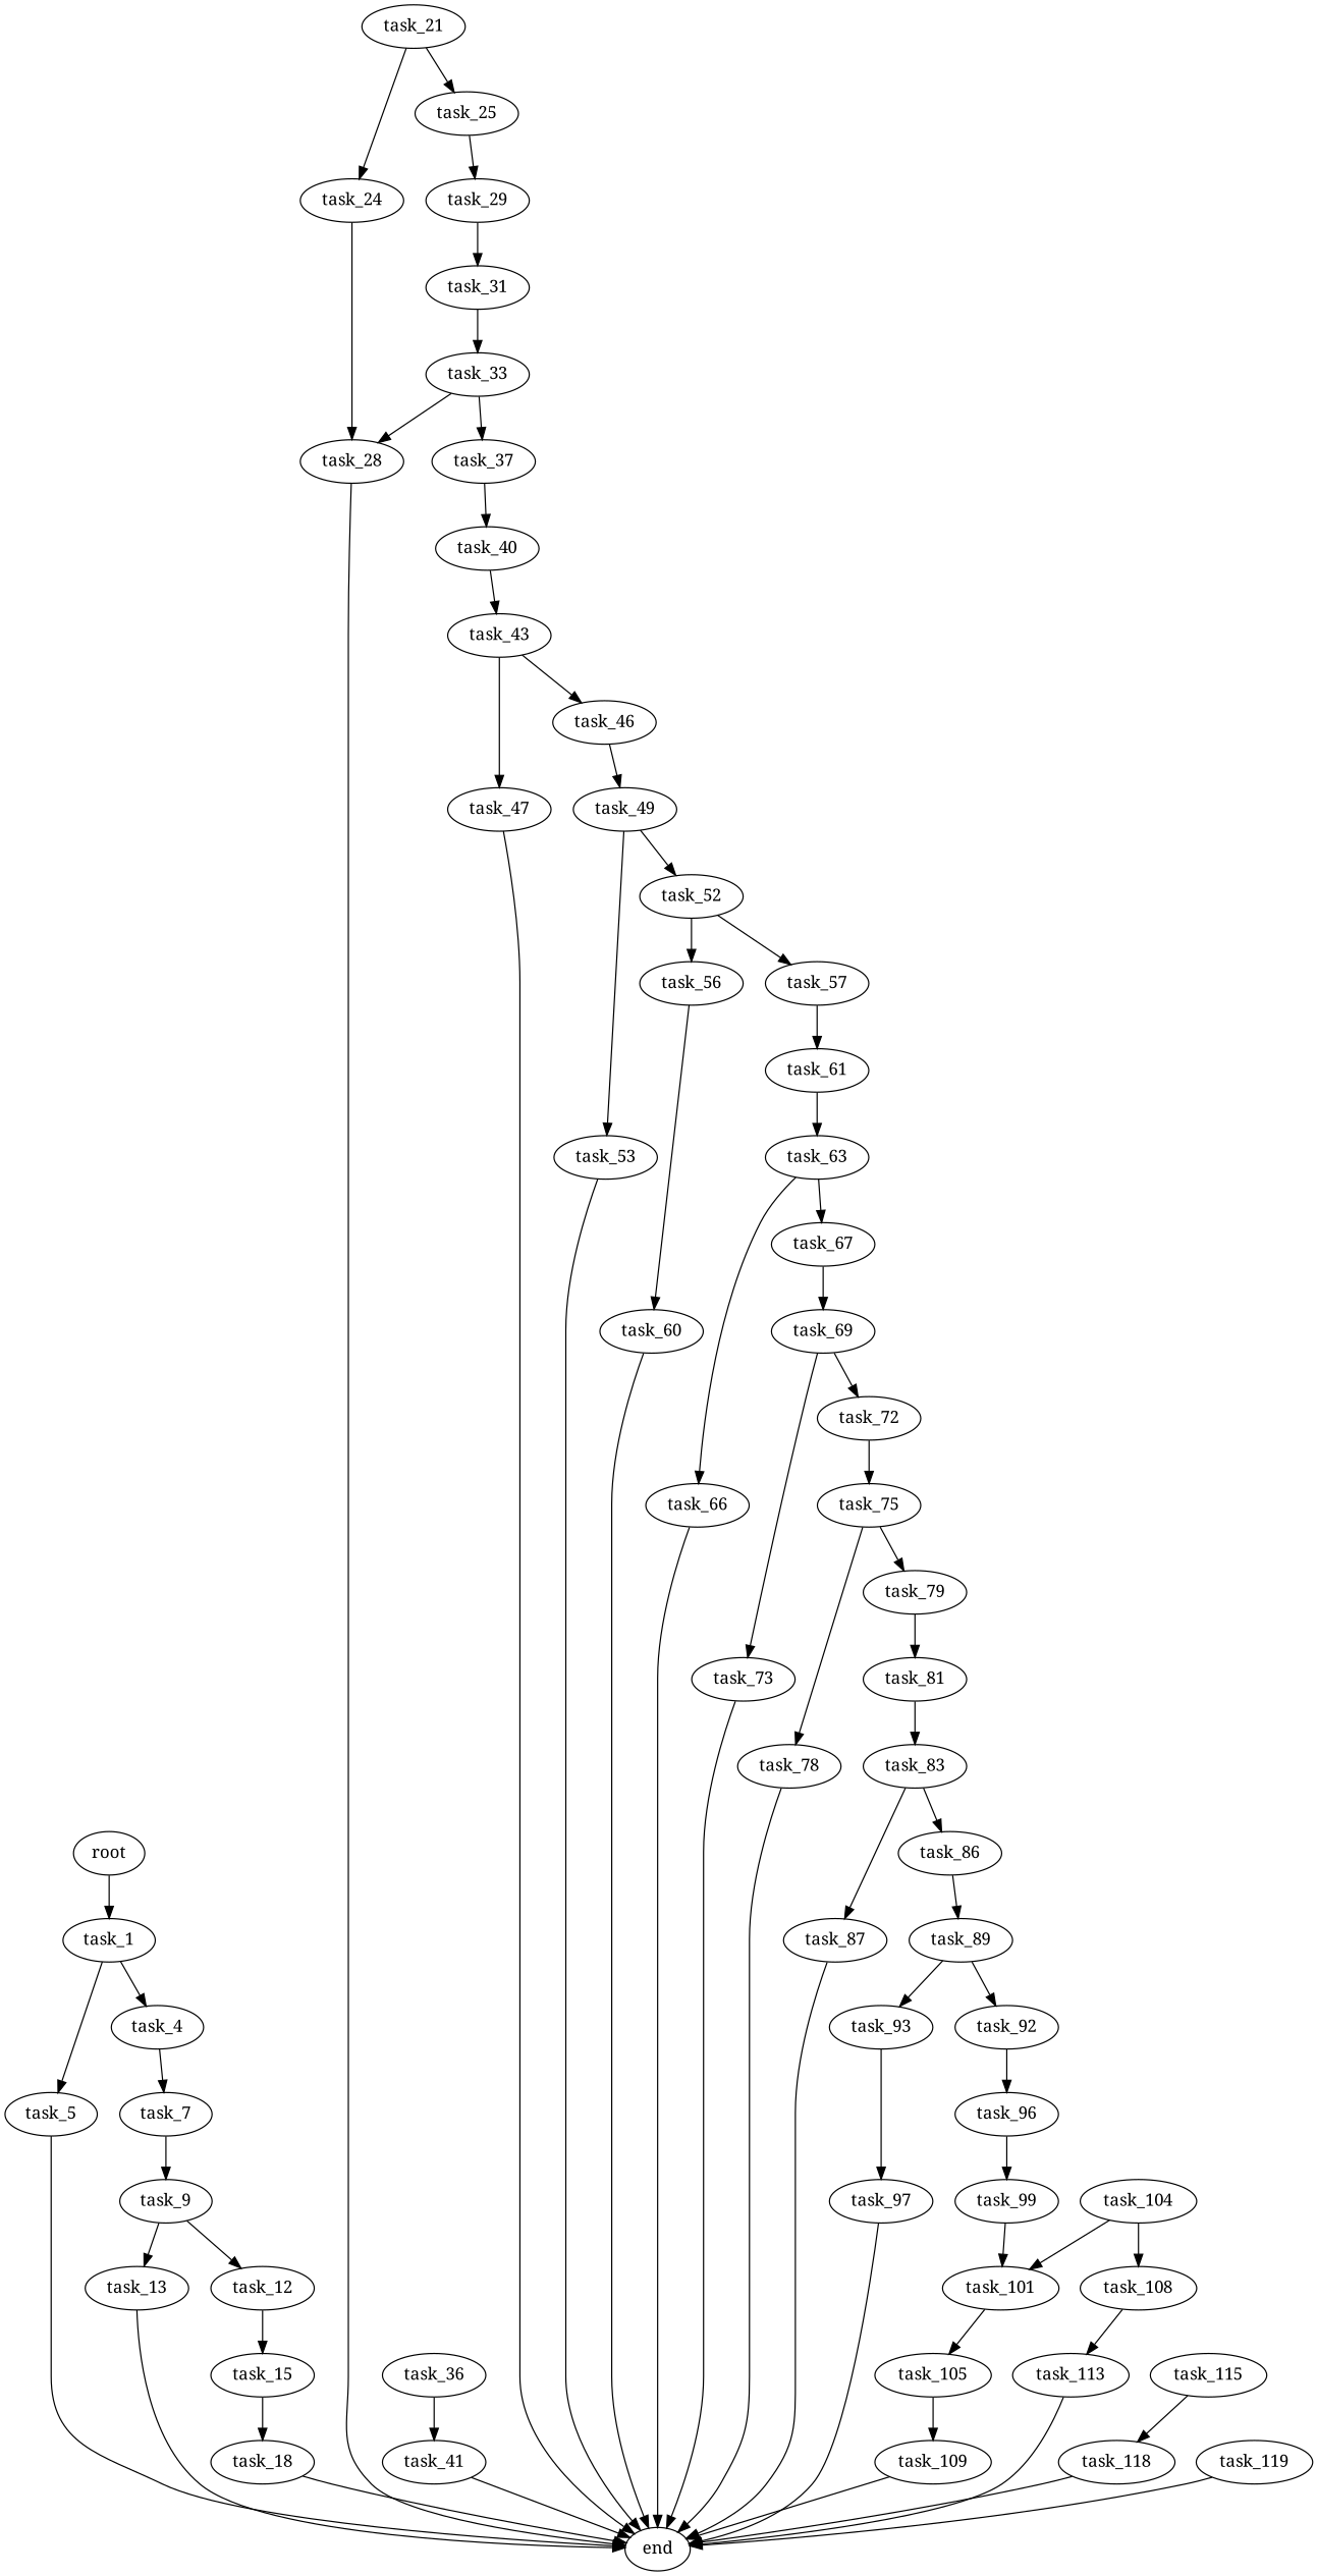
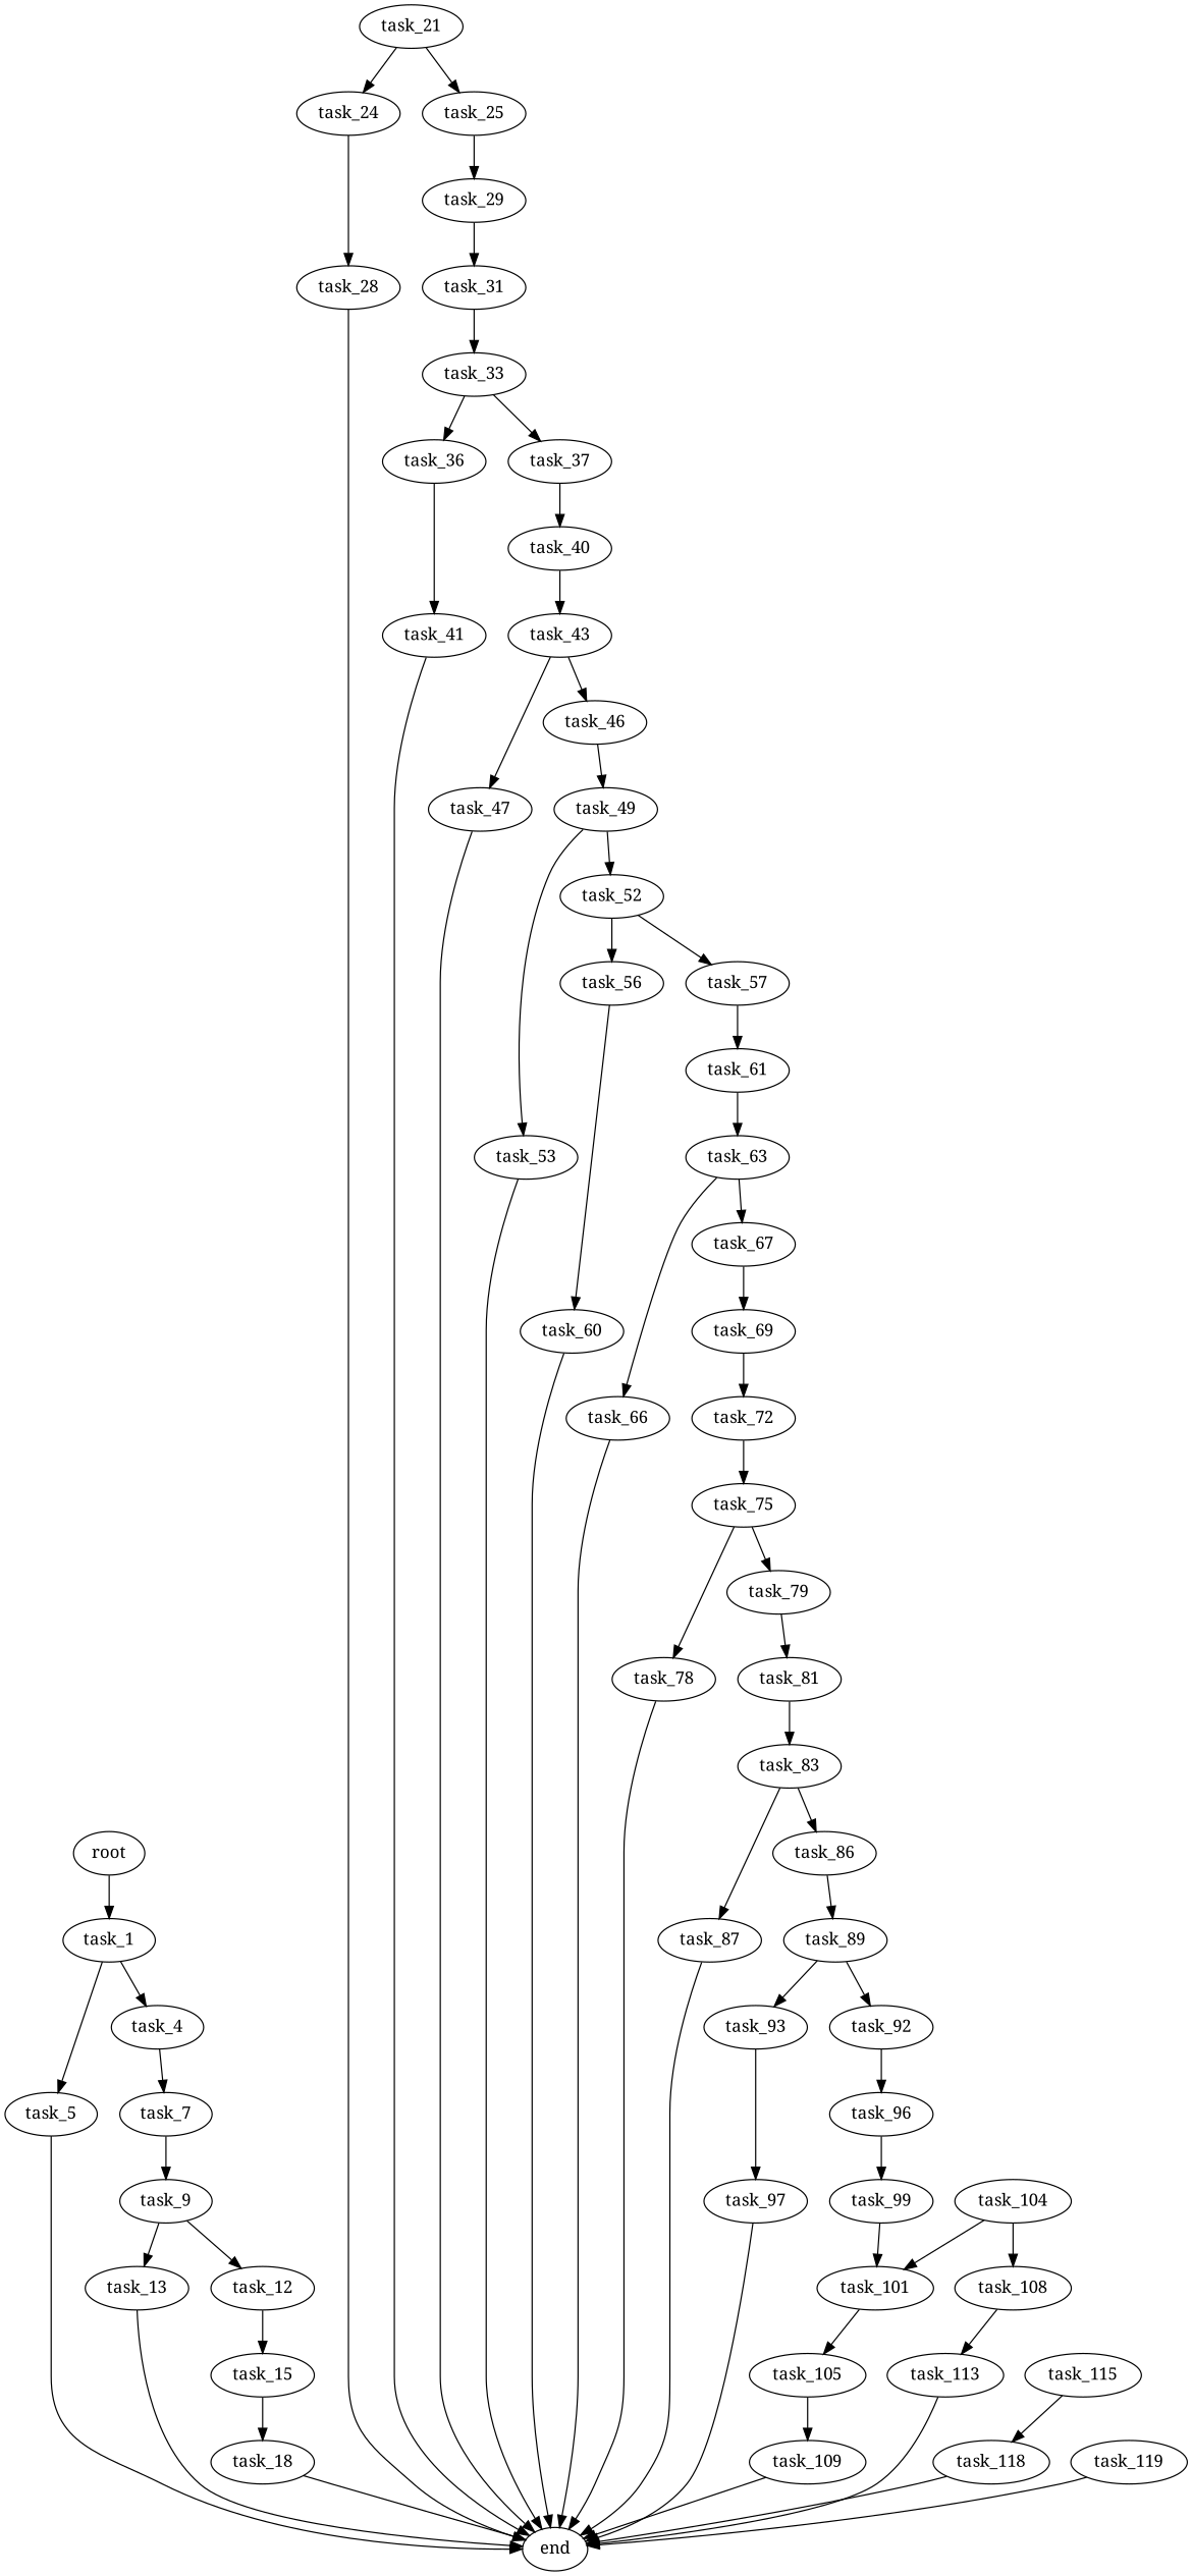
  digraph {
    fontname="Noto Serif"
    node [fontname="Noto Serif"]
    edge [fontname="Noto Serif"]
    root
    task_1
    task_4
    task_5
    task_7
    end
    task_9
    task_12
    task_13
    task_15
    task_18
    task_21
    task_24
    task_25
    task_28
    task_29
    task_31
    task_33
    task_36
    task_37
    task_41
    task_40
    task_43
    task_46
    task_47
    task_49
    task_52
    task_53
    task_56
    task_57
    task_60
    task_61
    task_63
    task_66
    task_67
    task_69
    task_72
-   task_73
    task_75
    task_78
    task_79
    task_81
    task_83
    task_86
    task_87
    task_89
    task_92
    task_93
    task_96
    task_97
    task_99
    task_101
    task_105
    task_104
    task_108
    task_109
    task_113
    task_115
    task_118
    task_119
    root -> task_1
    task_1 -> task_4
    task_1 -> task_5
    task_4 -> task_7
    task_5 -> end
    task_7 -> task_9
    task_9 -> task_12
    task_9 -> task_13
    task_12 -> task_15
    task_13 -> end
    task_15 -> task_18
    task_18 -> end
    task_21 -> task_24
    task_21 -> task_25
    task_24 -> task_28
    task_25 -> task_29
    task_28 -> end
    task_29 -> task_31
    task_31 -> task_33
-   task_33 -> task_28
+   task_33 -> task_36
    task_33 -> task_37
    task_36 -> task_41
    task_37 -> task_40
    task_41 -> end
    task_40 -> task_43
    task_43 -> task_46
    task_43 -> task_47
    task_46 -> task_49
    task_47 -> end
    task_49 -> task_52
    task_49 -> task_53
    task_52 -> task_56
    task_52 -> task_57
    task_53 -> end
    task_56 -> task_60
    task_57 -> task_61
    task_60 -> end
    task_61 -> task_63
    task_63 -> task_66
    task_63 -> task_67
    task_66 -> end
    task_67 -> task_69
    task_69 -> task_72
-   task_69 -> task_73
    task_72 -> task_75
-   task_73 -> end
    task_75 -> task_78
    task_75 -> task_79
    task_78 -> end
    task_79 -> task_81
    task_81 -> task_83
    task_83 -> task_86
    task_83 -> task_87
    task_86 -> task_89
    task_87 -> end
    task_89 -> task_92
    task_89 -> task_93
    task_92 -> task_96
    task_93 -> task_97
    task_96 -> task_99
    task_97 -> end
    task_99 -> task_101
    task_101 -> task_105
    task_105 -> task_109
    task_104 -> task_101
    task_104 -> task_108
    task_108 -> task_113
    task_109 -> end
    task_113 -> end
    task_115 -> task_118
    task_118 -> end
    task_119 -> end
  }
